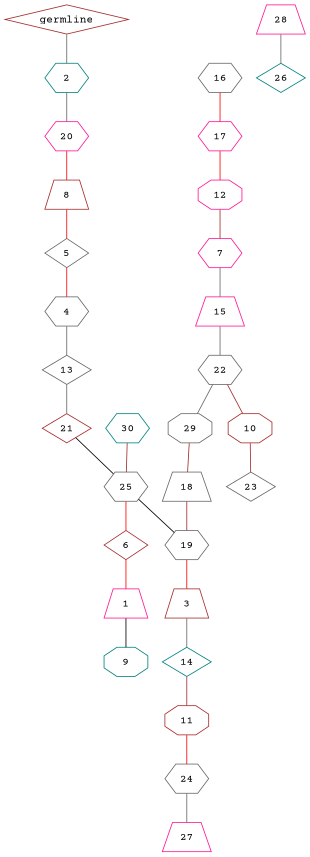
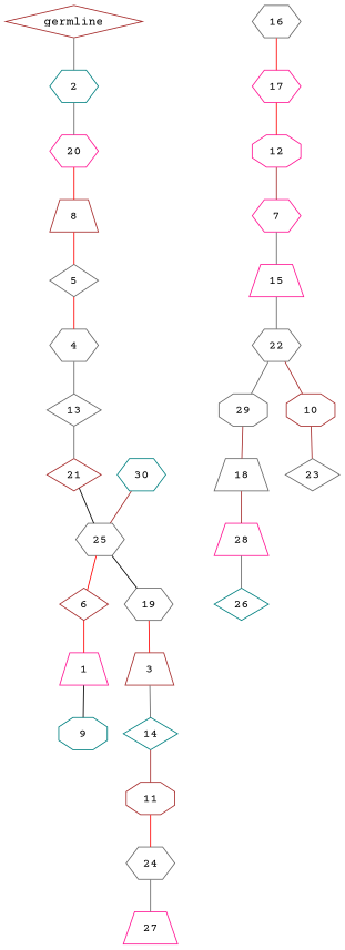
  graph {
    fontname="Courier Prime"
    rankdir=UD
    splines=line
    node [color=gray40 fontname="Courier Prime" shape=hexagon]
    edge [color=gray40 fontname="Courier Prime"]
    n1 [color=brown label=germline shape=diamond]
    n2 [color=teal label=2]
    n3 [color=deeppink label=20]
    n4 [color=brown label=8 shape=trapezium]
    n5 [label=5 shape=diamond]
    n6 [label=4]
    n7 [label=13 shape=diamond]
    n8 [color=brown label=21 shape=diamond]
    n9 [label=25]
    n10 [color=teal label=30]
    n11 [color=brown label=6 shape=diamond]
    n12 [label=19]
    n13 [color=deeppink label=1 shape=trapezium]
    n14 [color=brown label=3 shape=trapezium]
    n15 [color=teal label=9 shape=octagon]
    n16 [label=16]
    n17 [color=deeppink label=17]
    n18 [color=deeppink label=12 shape=octagon]
    n19 [color=deeppink label=7]
    n20 [color=deeppink label=15 shape=trapezium]
    n21 [label=22]
    n22 [label=29 shape=octagon]
    n23 [color=brown label=10 shape=octagon]
    n24 [label=18 shape=trapezium]
    n25 [label=23 shape=diamond]
    n26 [color=deeppink label=28 shape=trapezium]
    n27 [color=teal label=26 shape=diamond]
    n28 [color=teal label=14 shape=diamond]
    n29 [color=brown label=11 shape=octagon]
    n30 [label=24]
    n31 [color=deeppink label=27 shape=trapezium]
    n1 -- n2
    n2 -- n3
    n3 -- n4 [color=red]
    n4 -- n5 [color=red]
    n5 -- n6 [color=red]
    n6 -- n7
    n7 -- n8
    n8 -- n9 [color=black]
    n9 -- n11 [color=red]
    n9 -- n12 [color=black]
    n10 -- n9 [color=brown]
    n11 -- n13 [color=red]
    n12 -- n14 [color=red]
    n13 -- n15 [color=black]
    n14 -- n28
    n16 -- n17 [color=red]
    n17 -- n18 [color=red]
    n18 -- n19 [color=brown]
    n19 -- n20
    n20 -- n21
    n21 -- n22
    n21 -- n23 [color=brown]
    n22 -- n24 [color=brown]
    n23 -- n25 [color=brown]
-   n24 -- n12 [color=brown]
+   n24 -- n26 [color=brown]
    n26 -- n27
    n28 -- n29 [color=brown]
    n29 -- n30 [color=red]
    n30 -- n31
  }
